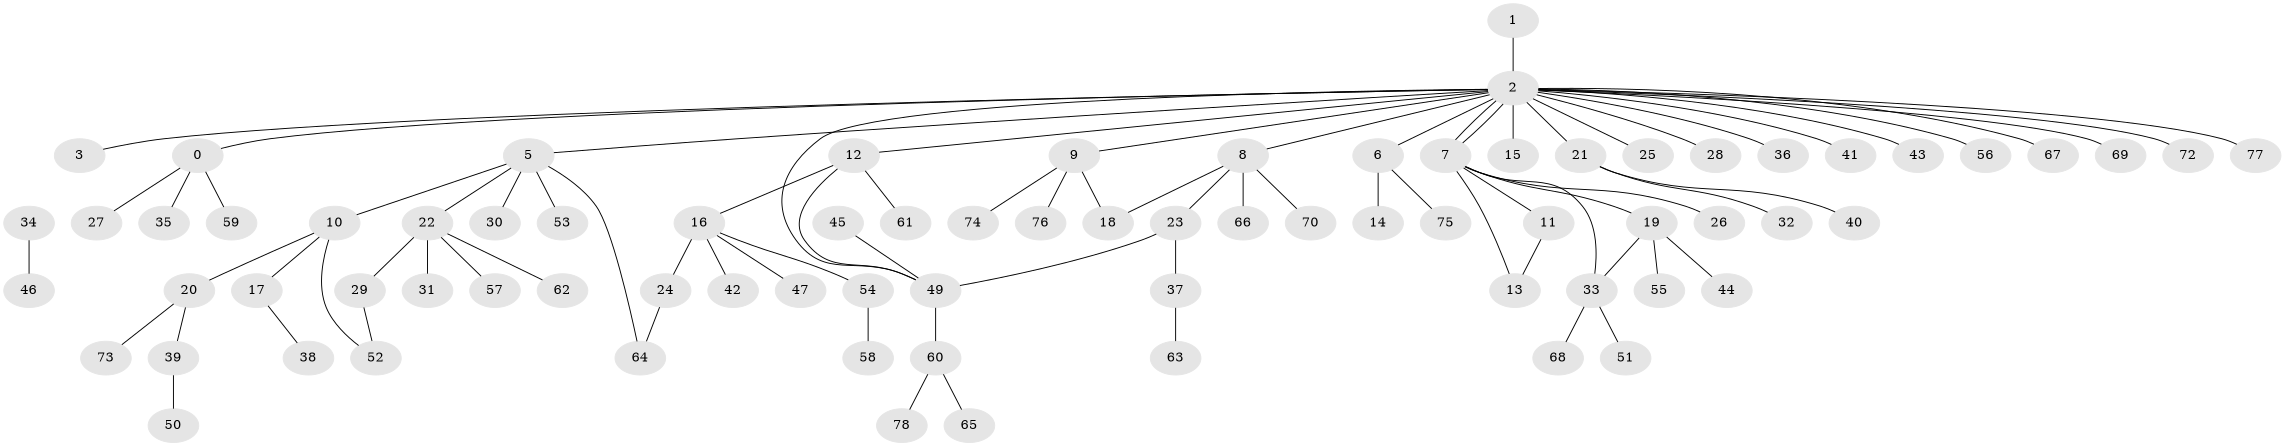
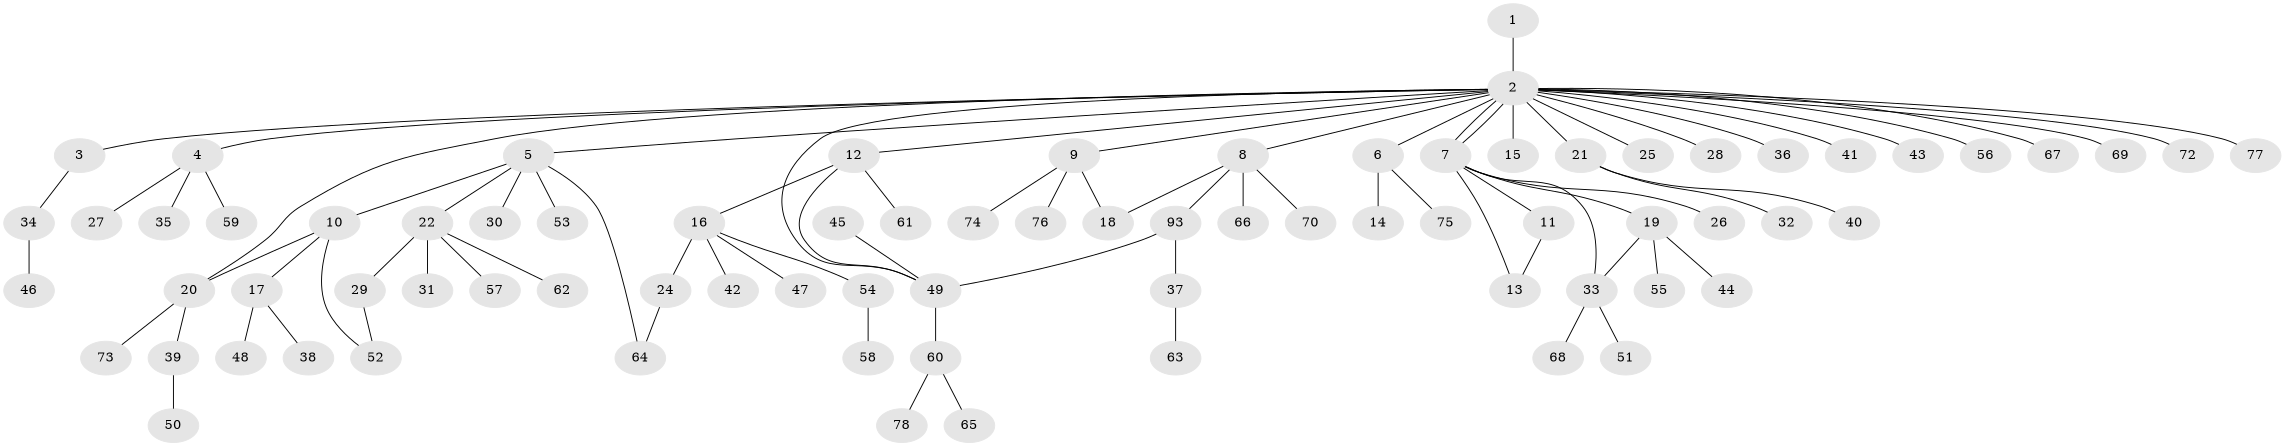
  graph {
    fontname="DejaVu Serif"
    node [color=gray90 fontname="DejaVu Serif" style=filled]
    edge [fontname="DejaVu Serif"]
    1
    2
    3
-   4 [label=0]
+   4
    5
    6
    7
    8
    9
    12
    15
    20
    21
    25
    28
    36
    41
    43
    49
    56
    67
    69
    72
    77
    34
    27
    35
    59
    10
    22
    30
    53
    64
    14
    75
    11
    13
    19
    26
    33
    18
-   23
+   23 [label=93]
    66
    70
    74
    76
    16
    61
    39
    73
    32
    40
    60
    46
    17
    52
    29
    31
    57
    62
    44
    55
    51
    68
    37
    45
    38
+   48
    24
    42
    47
    54
    58
    50
    63
    65
    78
    1 -- 2
    2 -- 3
    2 -- 4
    2 -- 5
    2 -- 6
    2 -- 7
    2 -- 7
    2 -- 8
    2 -- 9
    2 -- 12
    2 -- 15
+   2 -- 20
    2 -- 21
    2 -- 25
    2 -- 28
    2 -- 36
    2 -- 41
    2 -- 43
    2 -- 49
    2 -- 56
    2 -- 67
    2 -- 69
    2 -- 72
    2 -- 77
+   3 -- 34
    4 -- 27
    4 -- 35
    4 -- 59
    5 -- 10
    5 -- 22
    5 -- 30
    5 -- 53
    5 -- 64
    6 -- 14
    6 -- 75
    7 -- 11
    7 -- 13
    7 -- 19
    7 -- 26
    7 -- 33
    8 -- 18
    8 -- 23
    8 -- 66
    8 -- 70
    9 -- 18
    9 -- 74
    9 -- 76
    12 -- 49
    12 -- 16
    12 -- 61
    20 -- 39
    20 -- 73
    21 -- 32
    21 -- 40
    49 -- 60
    34 -- 46
    10 -- 20
    10 -- 17
    10 -- 52
    22 -- 29
    22 -- 31
    22 -- 57
    22 -- 62
    11 -- 13
    19 -- 33
    19 -- 44
    19 -- 55
    33 -- 51
    33 -- 68
    23 -- 49
    23 -- 37
    16 -- 24
    16 -- 42
    16 -- 47
    16 -- 54
    39 -- 50
    60 -- 65
    60 -- 78
    17 -- 38
+   17 -- 48
    29 -- 52
    37 -- 63
    45 -- 49
    24 -- 64
    54 -- 58
  }
